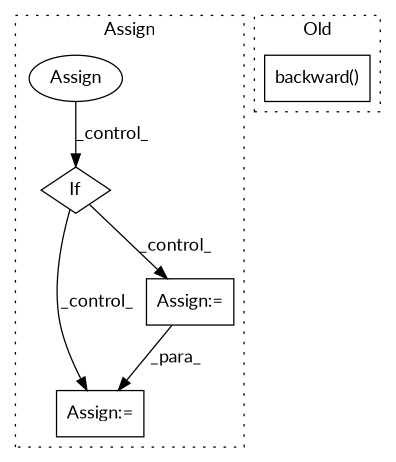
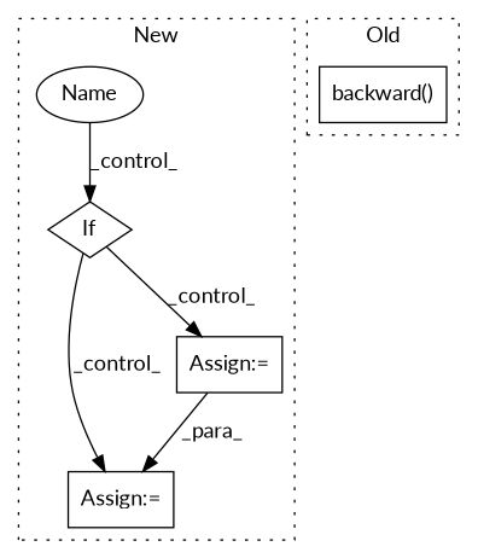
  digraph {
    fontname=Lato
    node [a=68 fontname=Lato l=3 shape=box]
    edge [fontname=Lato]
    n1 [a=96 label=If s=16409 shape=diamond]
    n2 [label="Assign:=" s=16559]
-   n3 [a=87 l=23 label=Assign s=16412 shape=ellipse]
+   n3 [a=87 l=23 label=Name s=16412 shape=ellipse]
    n4 [label="Assign:=" s=16464]
    n5 [a=75 l=15 label="backward()" s=15712]
    subgraph cluster_1 {
-     label=Assign
+     label=New
      style=dotted
      n1
      n2
      n3
      n4
    }
    subgraph cluster_2 {
      label=Old
      style=dotted
      n5
    }
    n1 -> n2 [label=_control_]
    n1 -> n4 [label=_control_]
    n3 -> n1 [label=_control_]
    n4 -> n2 [label=_para_]
  }
